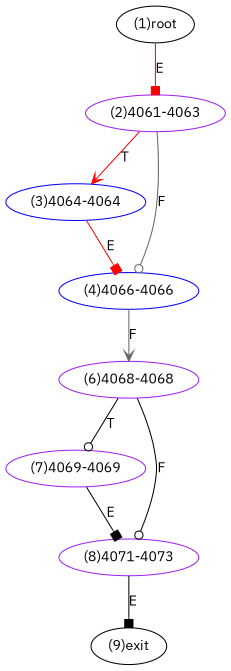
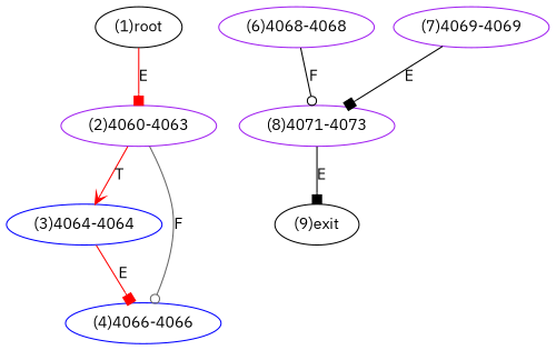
  digraph {
    fontname="IBM Plex Sans"
    node [color=purple fontname="IBM Plex Sans"]
    edge [arrowhead=box color=black fontname="IBM Plex Sans"]
    n1 [color=black label="(1)root"]
-   n2 [label="(2)4061-4063"]
+   n2 [label="(2)4060-4063"]
    n3 [color=blue label="(3)4064-4064"]
    n4 [color=blue label="(4)4066-4066"]
    n5 [label="(6)4068-4068"]
    n6 [label="(7)4069-4069"]
    n7 [label="(8)4071-4073"]
    n8 [color=black label="(9)exit"]
    n1 -> n2 [color=red label=E]
    n2 -> n3 [arrowhead=vee color=red label=T]
    n2 -> n4 [arrowhead=odot color=gray40 label=F]
    n3 -> n4 [color=red label=E]
-   n4 -> n5 [arrowhead=vee color=gray40 label=F]
-   n5 -> n6 [arrowhead=odot label=T]
    n5 -> n7 [arrowhead=odot label=F]
    n6 -> n7 [label=E]
    n7 -> n8 [label=E]
  }
